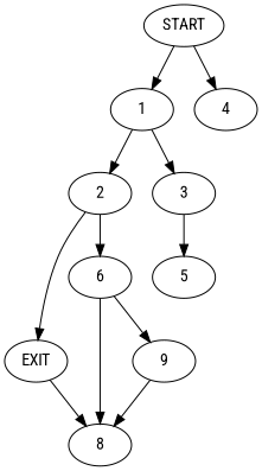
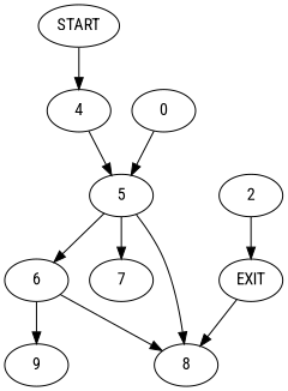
  digraph {
    fontname="Roboto Condensed"
    node [fontname="Roboto Condensed"]
    edge [fontname="Roboto Condensed"]
    n1 [label=START]
-   1
    4
    2
-   3
+   3 [label=0]
    n6 [label=EXIT]
    8
    5
    6
+   7
    9
-   n1 -> 1
    n1 -> 4
-   1 -> 2
-   1 -> 3
+   4 -> 5
    2 -> n6
    3 -> 5
    n6 -> 8
-   2 -> 6
+   5 -> 6
+   5 -> 7
    6 -> 8
    6 -> 9
-   9 -> 8
+   5 -> 8
  }
